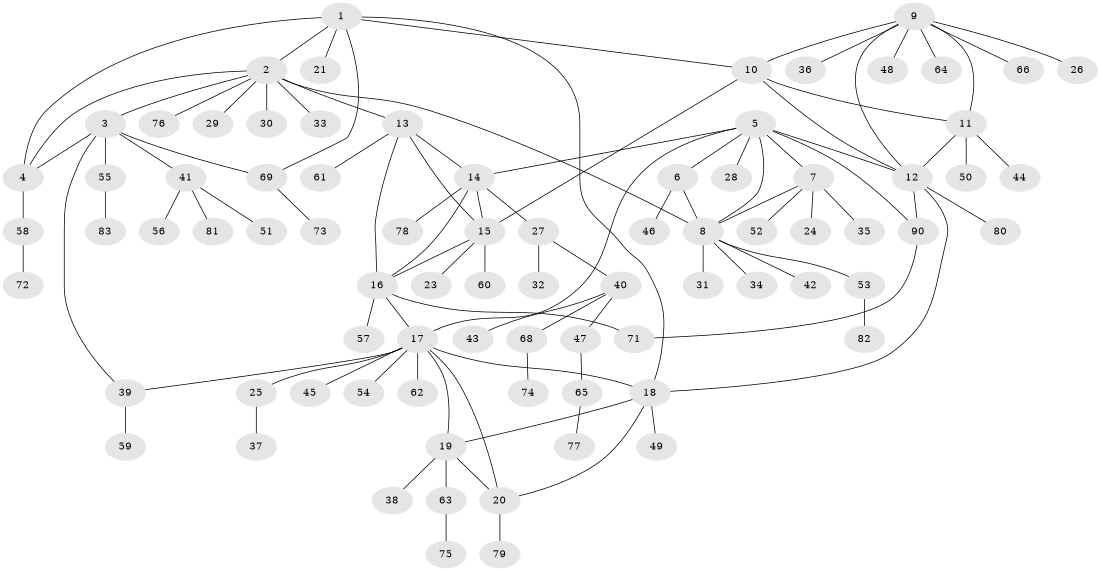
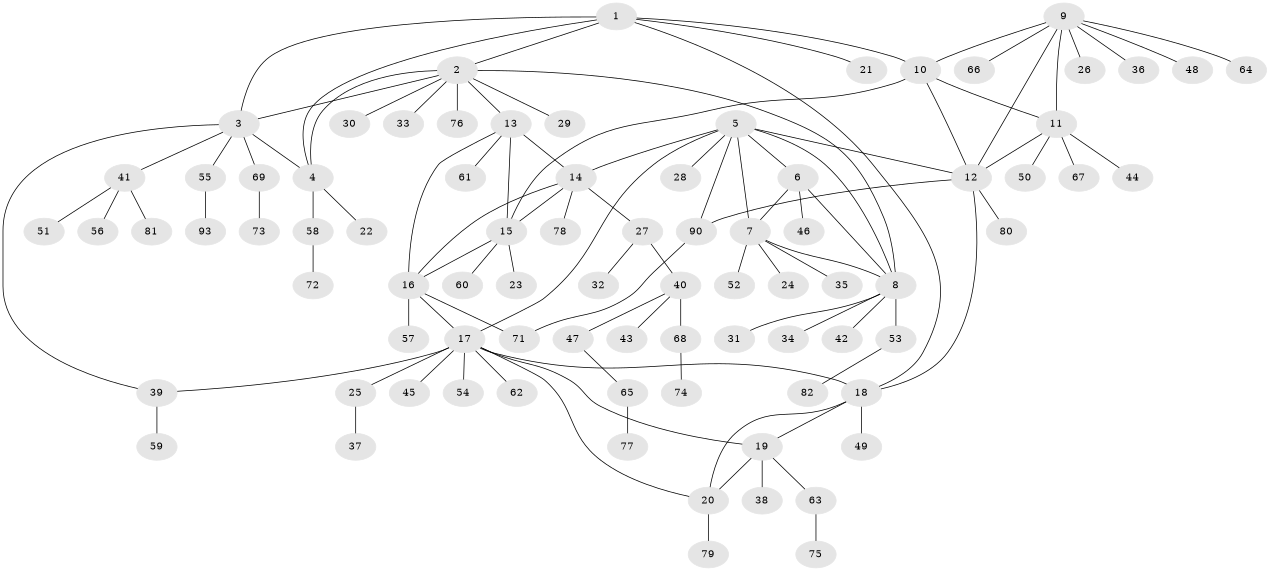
  graph {
    node [color=gray90 style=filled]
    1
    2
    3
    4
    10
    18
    21
    29
    8
    13
    30
    33
    76
    39
    41
    55
    69
+   22
    58
    12
    11
    15
    19
    20
    49
    31
    34
    42
    53
    14
    16
    61
    59
    51
    56
    81
-   83
+   83 [label=93]
    73
    72
    5
    6
    7
    17
    28
    n45 [label=90]
    46
    24
    35
    52
    80
    27
    78
    25
    45
    54
    62
    71
    82
    9
    26
    36
    48
    64
    66
    44
    50
+   67
    23
    60
    57
    32
    40
    38
    63
    79
    37
    75
    43
    47
    68
    65
    74
    77
    1 -- 2
-   1 -- 69
+   1 -- 3
    1 -- 4
    1 -- 10
    1 -- 18
    1 -- 21
    2 -- 3
    2 -- 4
    2 -- 29
    2 -- 8
    2 -- 13
    2 -- 30
    2 -- 33
    2 -- 76
    3 -- 4
    3 -- 39
    3 -- 41
    3 -- 55
    3 -- 69
+   4 -- 22
    4 -- 58
    10 -- 12
    10 -- 11
    10 -- 15
    18 -- 19
    18 -- 20
    18 -- 49
    8 -- 31
    8 -- 34
    8 -- 42
    8 -- 53
    13 -- 15
    13 -- 14
    13 -- 16
    13 -- 61
    39 -- 59
    41 -- 51
    41 -- 56
    41 -- 81
    55 -- 83
    69 -- 73
    58 -- 72
    12 -- 18
    12 -- n45
    12 -- 80
    11 -- 12
    11 -- 44
    11 -- 50
+   11 -- 67
    15 -- 16
    15 -- 23
    15 -- 60
    19 -- 20
    19 -- 38
    19 -- 63
    20 -- 79
    53 -- 82
    14 -- 15
    14 -- 16
    14 -- 27
    14 -- 78
    16 -- 17
    16 -- 71
    16 -- 57
    5 -- 8
    5 -- 12
    5 -- 14
    5 -- 6
    5 -- 7
    5 -- 17
    5 -- 28
    5 -- n45
    6 -- 8
+   6 -- 7
    6 -- 46
    7 -- 8
    7 -- 24
    7 -- 35
    7 -- 52
    17 -- 18
    17 -- 39
    17 -- 19
    17 -- 20
    17 -- 25
    17 -- 45
    17 -- 54
    17 -- 62
    n45 -- 71
    27 -- 32
    27 -- 40
    25 -- 37
    9 -- 10
    9 -- 12
    9 -- 11
    9 -- 26
    9 -- 36
    9 -- 48
    9 -- 64
    9 -- 66
    40 -- 43
    40 -- 47
    40 -- 68
    63 -- 75
    47 -- 65
    68 -- 74
    65 -- 77
  }
